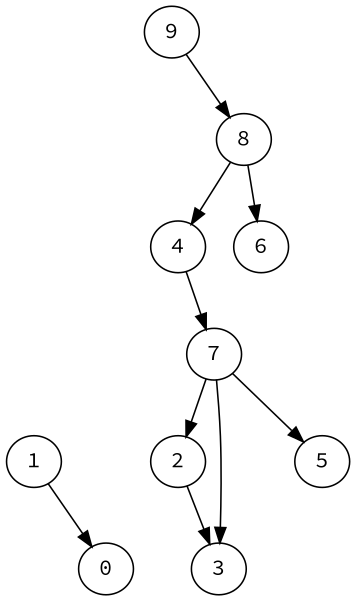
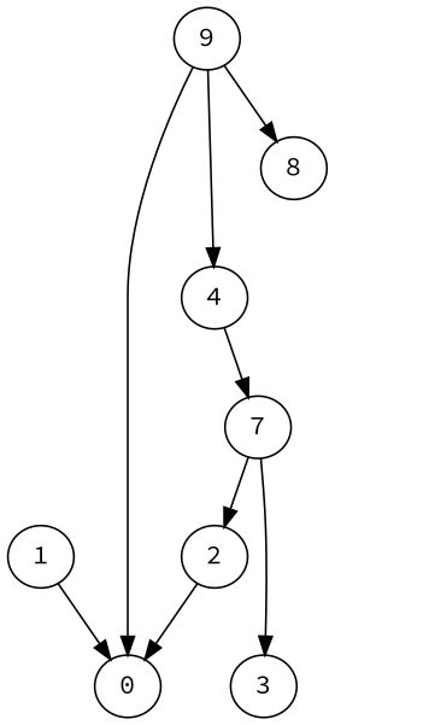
  digraph {
    fontname="Source Code Pro"
    splines=true
    node [fontname="Source Code Pro" shape=ellipse]
    edge [fontname="Source Code Pro"]
    n1 [height=0.3 label=0 width=0.3]
    n2 [height=0.3 label=1 width=0.3]
    n3 [height=0.3 label=2 width=0.3]
    n4 [height=0.3 label=3 width=0.3]
    n5 [height=0.3 label=4 width=0.3]
    n6 [height=0.3 label=7 width=0.3]
-   n7 [height=0.3 label=5 width=0.3]
-   n8 [height=0.3 label=6 width=0.3]
    n9 [height=0.3 label=8 width=0.3]
    n10 [height=0.3 label=9 width=0.3]
    n2 -> n1
-   n3 -> n4
+   n3 -> n1
    n5 -> n6
    n6 -> n3
    n6 -> n4
-   n6 -> n7
-   n9 -> n5
-   n9 -> n8
+   n10 -> n5
+   n10 -> n1
    n10 -> n9
  }
